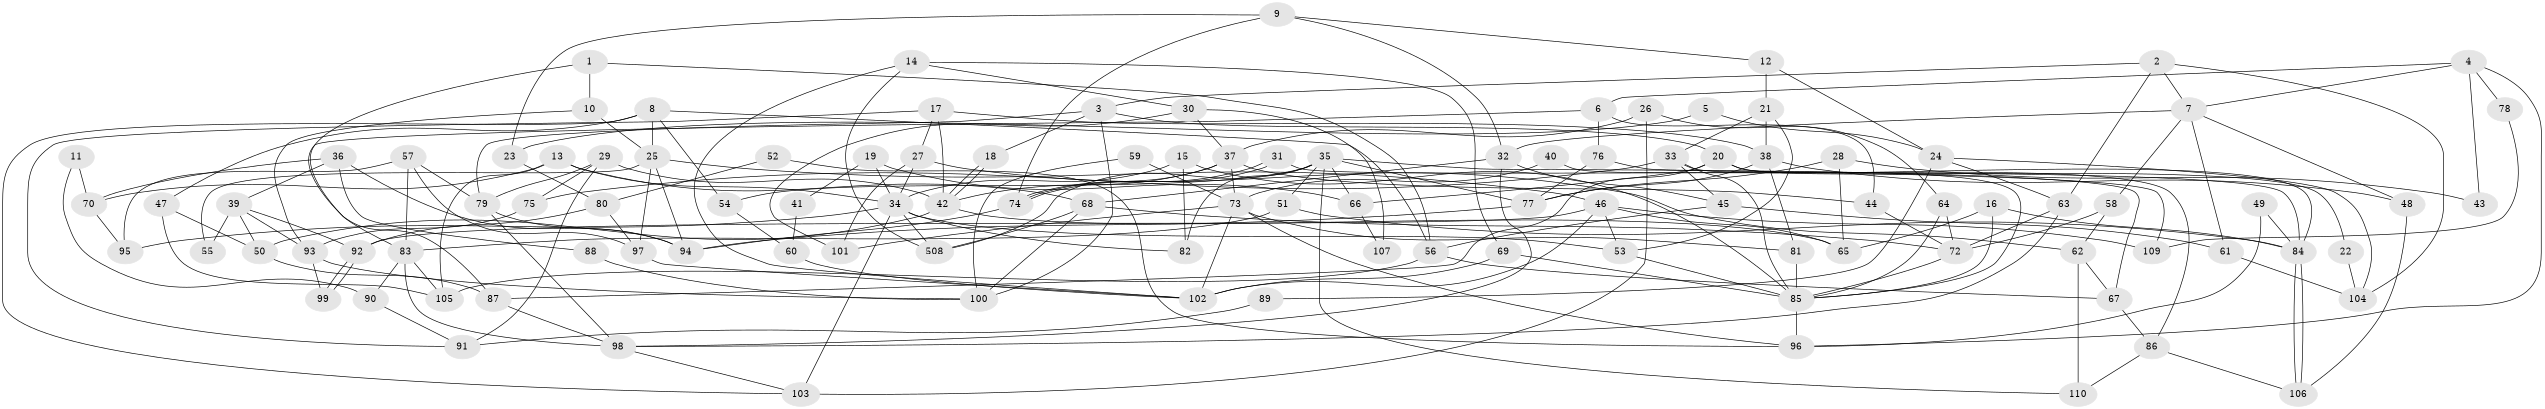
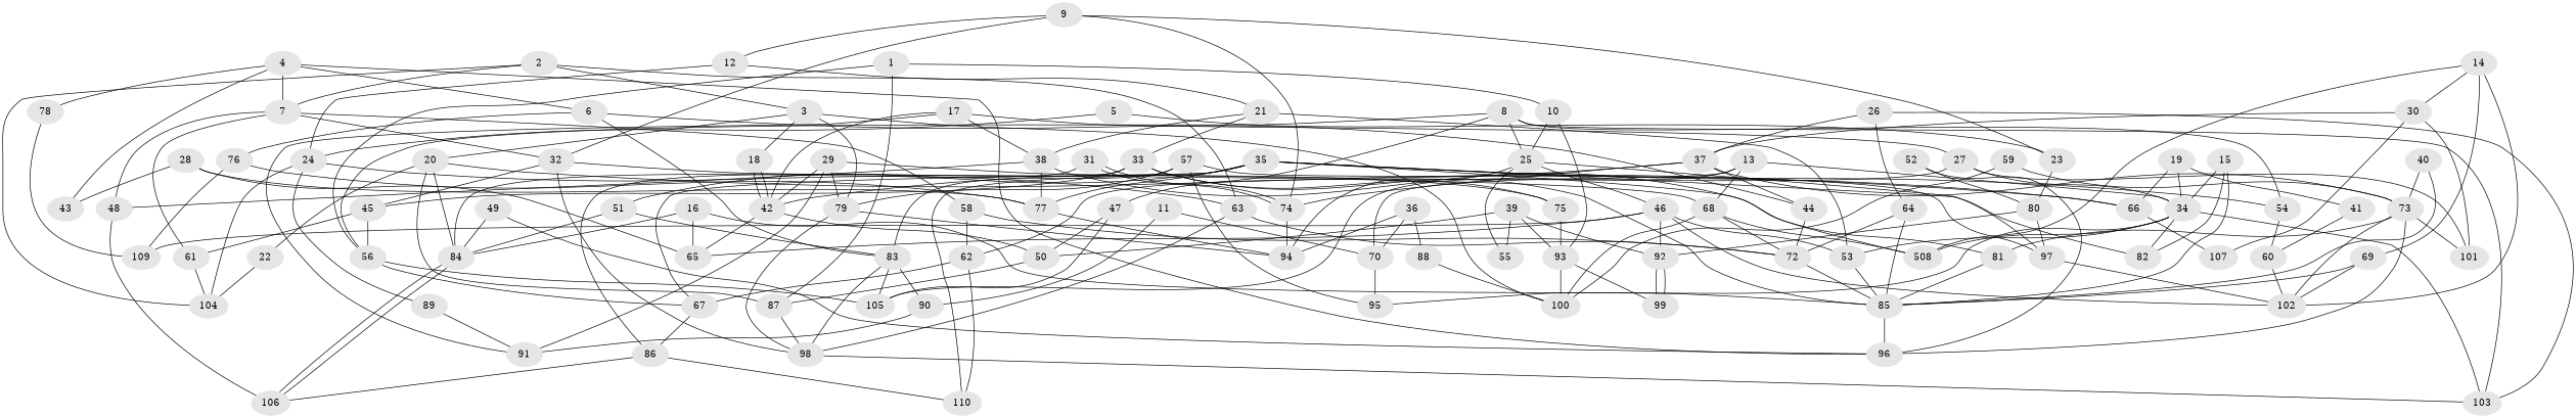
  graph {
    node [color=gray90 style=filled]
    1
    10
    56
    87
    25
    93
    105
    67
    98
    2
    3
    7
    63
    104
    18
    20
    79
    100
    32
    48
    58
    61
    72
    42
    84
    66
    22
    94
    4
    6
    43
    78
    96
    44
    76
    83
    109
    5
    23
    24
    80
    89
    77
    90
    68
    45
    106
    62
    8
    47
    54
    103
    46
    55
    97
    50
    60
    9
    12
    74
    21
    99
    11
    70
    95
    91
    38
    33
    53
    13
    34
    n72 [label=508]
    82
    14
    30
    69
    102
    37
    101
    107
    85
    15
    16
    65
    17
    27
    81
    19
    41
    75
    86
    92
    26
    64
    73
    110
    28
    29
    31
    35
    51
    36
    39
    88
    40
    49
    52
    57
    59
    1 -- 10
    1 -- 56
    1 -- 87
    10 -- 25
    10 -- 93
    56 -- 105
    56 -- 67
    87 -- 98
    25 -- 94
    25 -- 46
    25 -- 55
    25 -- 97
    93 -- 100
    93 -- 99
    67 -- 86
    98 -- 103
    2 -- 3
    2 -- 7
    2 -- 63
    2 -- 104
    3 -- 18
    3 -- 20
    3 -- 79
    3 -- 100
    7 -- 32
    7 -- 48
    7 -- 58
    7 -- 61
    63 -- 98
    63 -- 72
    18 -- 42
    18 -- 42
    20 -- 87
    20 -- 84
    20 -- 66
    20 -- 22
    79 -- 98
    79 -- 94
    32 -- 98
    32 -- 68
    32 -- 45
    48 -- 106
    58 -- 72
    58 -- 62
    61 -- 104
    72 -- 85
    42 -- 50
    42 -- 65
    84 -- 106
    84 -- 106
    66 -- 107
    22 -- 104
    4 -- 7
    4 -- 6
    4 -- 43
    4 -- 78
    4 -- 96
    6 -- 44
    6 -- 76
    6 -- 83
    78 -- 109
    44 -- 72
    76 -- 109
    76 -- 77
    83 -- 105
    83 -- 98
    83 -- 90
    5 -- 23
    5 -- 24
    23 -- 80
    24 -- 63
    24 -- 104
    24 -- 89
    80 -- 97
    80 -- 92
    89 -- 91
    77 -- 94
    90 -- 91
    68 -- 100
    68 -- 72
    68 -- n72
    45 -- 56
    45 -- 61
    62 -- 67
    62 -- 110
    8 -- 56
    8 -- 25
    8 -- 47
    8 -- 54
    8 -- 103
    47 -- 105
    47 -- 50
    54 -- 60
    46 -- 109
    46 -- 53
    46 -- 102
    46 -- 65
    46 -- 92
    97 -- 102
    50 -- 87
    60 -- 102
    9 -- 32
    9 -- 23
    9 -- 12
    9 -- 74
    12 -- 24
    12 -- 21
    74 -- 94
    21 -- 38
    21 -- 33
    21 -- 53
    11 -- 90
    11 -- 70
    70 -- 95
    38 -- 48
    38 -- 77
    38 -- 81
    33 -- 45
    33 -- 85
    33 -- 75
    33 -- 86
    53 -- 85
    13 -- 105
    13 -- 68
    13 -- 70
    13 -- 34
    34 -- 103
    34 -- 95
    34 -- 53
    34 -- n72
    34 -- 82
    14 -- n72
    14 -- 30
    14 -- 69
    14 -- 102
    30 -- 37
    30 -- 101
    30 -- 107
    69 -- 102
    69 -- 85
    37 -- 42
    37 -- 44
    37 -- 74
    37 -- 73
    85 -- 96
    15 -- 34
    15 -- 82
    15 -- 85
    16 -- 84
    16 -- 85
    16 -- 65
    17 -- 42
    17 -- 91
    17 -- 38
    17 -- 27
    27 -- 62
    27 -- 34
    27 -- 101
    81 -- 85
    19 -- 66
    19 -- 34
    19 -- 41
    41 -- 60
    75 -- 93
    86 -- 106
    86 -- 110
    92 -- 99
    92 -- 99
    26 -- 103
    26 -- 37
    26 -- 64
    64 -- 72
    64 -- 85
    73 -- 96
    73 -- 102
    73 -- 101
    73 -- 81
    28 -- 43
    28 -- 77
    28 -- 65
    29 -- 79
    29 -- 42
    29 -- 91
    29 -- 75
    31 -- 84
    31 -- 74
    31 -- 74
    35 -- 67
    35 -- 66
    35 -- 77
    35 -- 54
    35 -- n72
    35 -- 82
    35 -- 110
    35 -- 51
    51 -- 84
    51 -- 83
    36 -- 94
    36 -- 70
-   36 -- 39
    36 -- 88
    39 -- 93
    39 -- 55
    39 -- 50
    39 -- 92
    88 -- 100
    40 -- 85
    40 -- 73
    49 -- 84
    49 -- 96
    52 -- 96
    52 -- 80
    57 -- 79
    57 -- 83
    57 -- 97
    57 -- 95
    59 -- 100
    59 -- 73
  }
